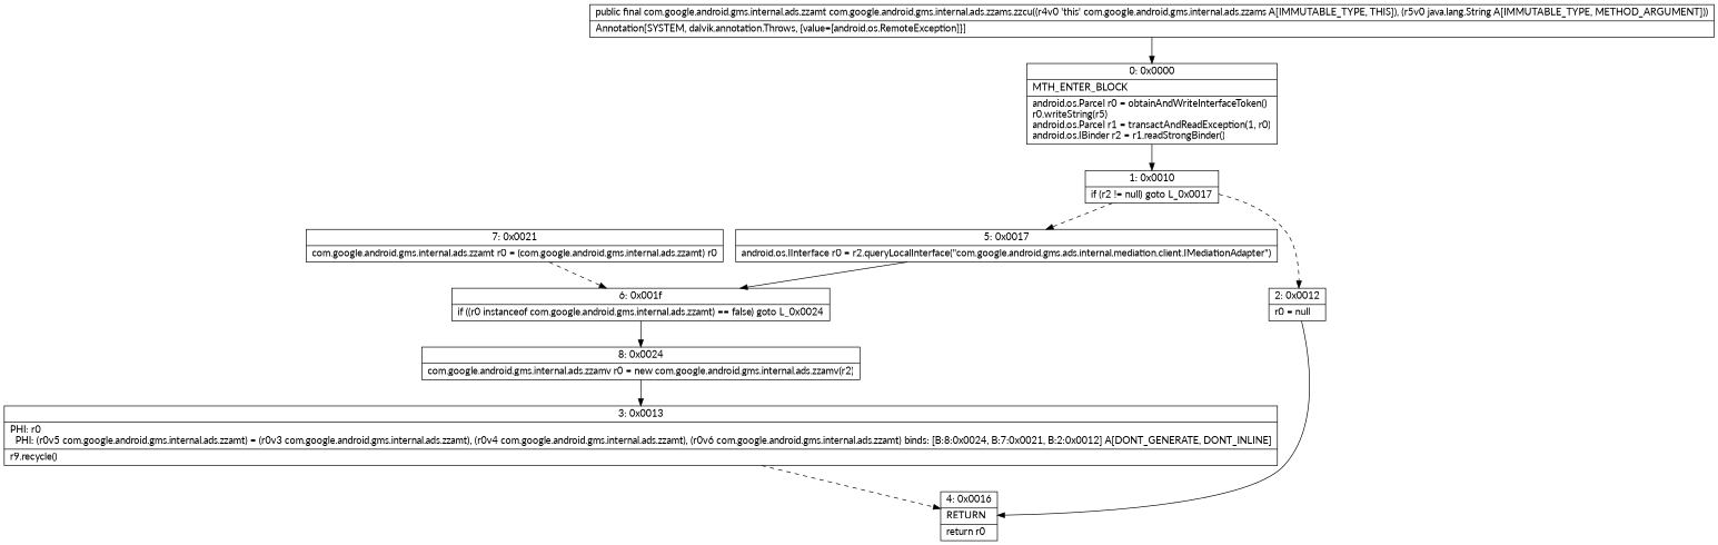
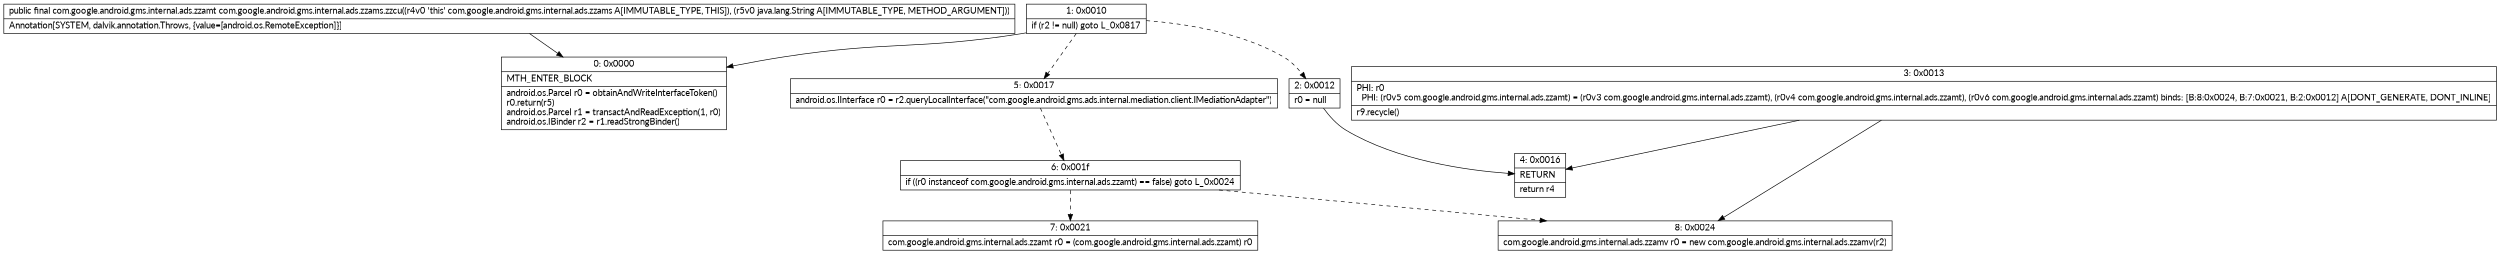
  digraph {
    fontname=Lato
    node [fontname=Lato shape=record]
    edge [fontname=Lato]
-   n1 [label="{0\:\ 0x0000|MTH_ENTER_BLOCK\l|android.os.Parcel r0 = obtainAndWriteInterfaceToken()\lr0.writeString(r5)\landroid.os.Parcel r1 = transactAndReadException(1, r0)\landroid.os.IBinder r2 = r1.readStrongBinder()\l}"]
-   n2 [label="{1\:\ 0x0010|if (r2 != null) goto L_0x0017\l}"]
+   n1 [label="{0\:\ 0x0000|MTH_ENTER_BLOCK\l|android.os.Parcel r0 = obtainAndWriteInterfaceToken()\lr0.return(r5)\landroid.os.Parcel r1 = transactAndReadException(1, r0)\landroid.os.IBinder r2 = r1.readStrongBinder()\l}"]
+   n2 [label="{1\:\ 0x0010|if (r2 != null) goto L_0x0817\l}"]
    n3 [label="{2\:\ 0x0012|r0 = null\l}"]
    n4 [label="{5\:\ 0x0017|android.os.IInterface r0 = r2.queryLocalInterface(\"com.google.android.gms.ads.internal.mediation.client.IMediationAdapter\")\l}"]
-   n5 [label="{4\:\ 0x0016|RETURN\l|return r0\l}"]
+   n5 [label="{4\:\ 0x0016|RETURN\l|return r4\l}"]
    n6 [label="{6\:\ 0x001f|if ((r0 instanceof com.google.android.gms.internal.ads.zzamt) == false) goto L_0x0024\l}"]
    n7 [label="{3\:\ 0x0013|PHI: r0 \l  PHI: (r0v5 com.google.android.gms.internal.ads.zzamt) = (r0v3 com.google.android.gms.internal.ads.zzamt), (r0v4 com.google.android.gms.internal.ads.zzamt), (r0v6 com.google.android.gms.internal.ads.zzamt) binds: [B:8:0x0024, B:7:0x0021, B:2:0x0012] A[DONT_GENERATE, DONT_INLINE]\l|r9.recycle()\l}"]
    n8 [label="{7\:\ 0x0021|com.google.android.gms.internal.ads.zzamt r0 = (com.google.android.gms.internal.ads.zzamt) r0\l}"]
    n9 [label="{8\:\ 0x0024|com.google.android.gms.internal.ads.zzamv r0 = new com.google.android.gms.internal.ads.zzamv(r2)\l}"]
    n10 [label="{public final com.google.android.gms.internal.ads.zzamt com.google.android.gms.internal.ads.zzams.zzcu((r4v0 'this' com.google.android.gms.internal.ads.zzams A[IMMUTABLE_TYPE, THIS]), (r5v0 java.lang.String A[IMMUTABLE_TYPE, METHOD_ARGUMENT]))  | Annotation[SYSTEM, dalvik.annotation.Throws, \{value=[android.os.RemoteException]\}]\l}"]
-   n1 -> n2
+   n2 -> n1
    n2 -> n3 [style=dashed]
    n2 -> n4 [style=dashed]
    n3 -> n5
-   n4 -> n6
-   n8 -> n6 [style=dashed]
-   n6 -> n9
-   n7 -> n5 [style=dashed]
-   n9 -> n7
+   n4 -> n6 [style=dashed]
+   n6 -> n8 [style=dashed]
+   n6 -> n9 [style=dashed]
+   n7 -> n5
+   n7 -> n9
    n10 -> n1
  }
